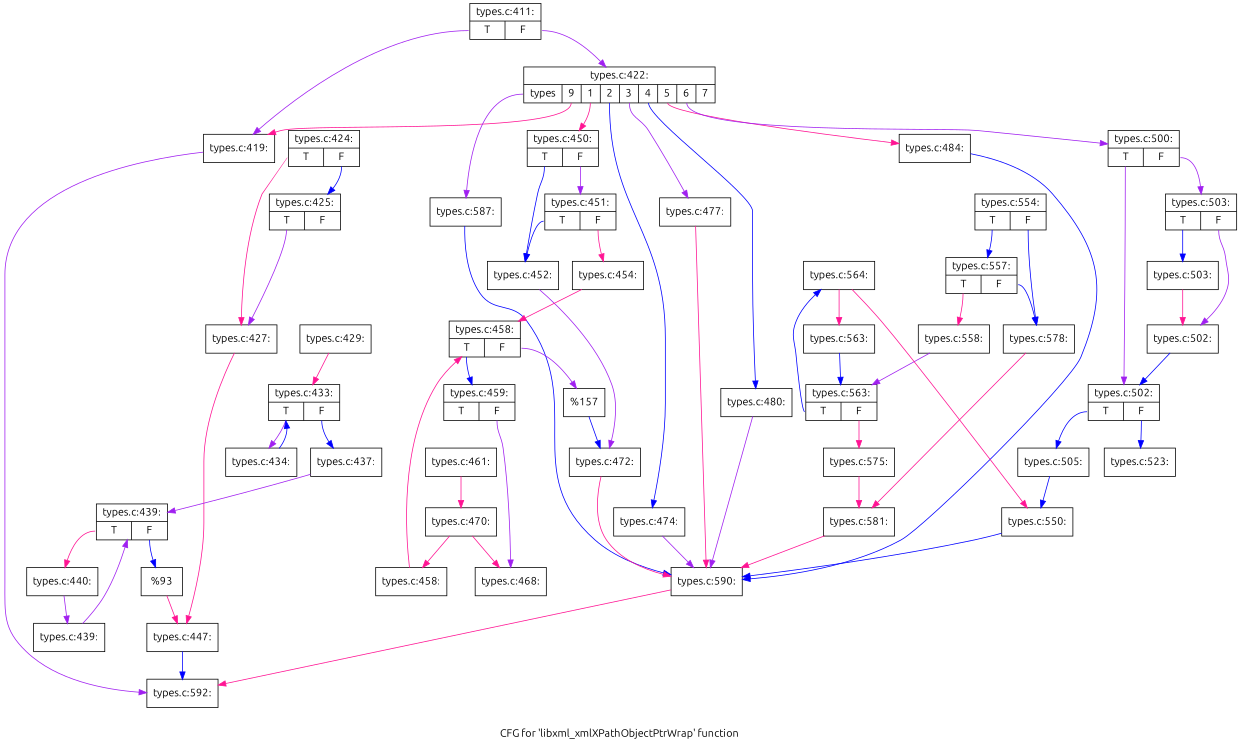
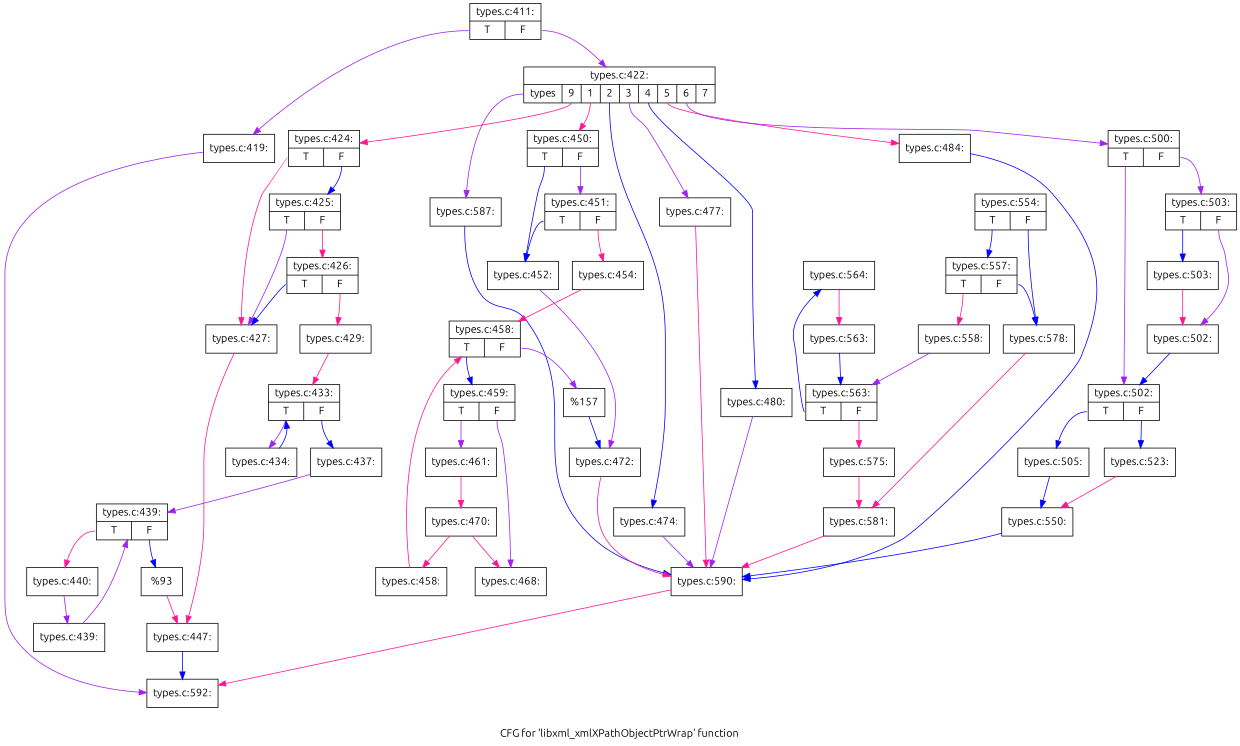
  digraph {
    fontname=Ubuntu
    label="CFG for 'libxml_xmlXPathObjectPtrWrap' function"
    node [fontname=Ubuntu shape=record]
    edge [color=deeppink fontname=Ubuntu]
    n1 [label="{types.c:411:|{<s0>T|<s1>F}}"]
    n2 [label="{types.c:419:}"]
    n3 [label="{types.c:422:|{<s0>types|<s1>9|<s2>1|<s3>2|<s4>3|<s5>4|<s6>5|<s7>6|<s8>7}}"]
    n4 [label="{types.c:592:}"]
    n5 [label="{types.c:587:}"]
    n6 [label="{types.c:424:|{<s0>T|<s1>F}}"]
    n7 [label="{types.c:450:|{<s0>T|<s1>F}}"]
    n8 [label="{types.c:474:}"]
    n9 [label="{types.c:477:}"]
    n10 [label="{types.c:480:}"]
    n11 [label="{types.c:484:}"]
    n12 [label="{types.c:500:|{<s0>T|<s1>F}}"]
    n13 [label="{types.c:590:}"]
    n14 [label="{types.c:427:}"]
    n15 [label="{types.c:425:|{<s0>T|<s1>F}}"]
    n16 [label="{types.c:452:}"]
    n17 [label="{types.c:451:|{<s0>T|<s1>F}}"]
    n18 [label="{types.c:502:|{<s0>T|<s1>F}}"]
    n19 [label="{types.c:503:|{<s0>T|<s1>F}}"]
    n20 [label="{types.c:554:|{<s0>T|<s1>F}}"]
    n21 [label="{types.c:557:|{<s0>T|<s1>F}}"]
    n22 [label="{types.c:578:}"]
    n23 [label="{types.c:447:}"]
+   n24 [label="{types.c:426:|{<s0>T|<s1>F}}"]
    n25 [label="{types.c:472:}"]
    n26 [label="{types.c:454:}"]
    n27 [label="{types.c:505:}"]
    n28 [label="{types.c:523:}"]
    n29 [label="{types.c:503:}"]
    n30 [label="{types.c:502:}"]
    n31 [label="{types.c:558:}"]
    n32 [label="{types.c:581:}"]
    n33 [label="{types.c:429:}"]
    n34 [label="{types.c:433:|{<s0>T|<s1>F}}"]
    n35 [label="{types.c:434:}"]
    n36 [label="{types.c:437:}"]
    n37 [label="{types.c:439:|{<s0>T|<s1>F}}"]
    n38 [label="{types.c:440:}"]
    n39 [label="{%93}"]
    n40 [label="{types.c:439:}"]
    n41 [label="{types.c:458:|{<s0>T|<s1>F}}"]
    n42 [label="{types.c:459:|{<s0>T|<s1>F}}"]
    n43 [label="{%157}"]
    n44 [label="{types.c:461:}"]
    n45 [label="{types.c:468:}"]
    n46 [label="{types.c:470:}"]
    n47 [label="{types.c:458:}"]
    n48 [label="{types.c:550:}"]
    n49 [label="{types.c:563:|{<s0>T|<s1>F}}"]
    n50 [label="{types.c:564:}"]
    n51 [label="{types.c:575:}"]
    n52 [label="{types.c:563:}"]
    n1 -> n2 [color=purple tailport=s0]
    n1 -> n3 [color=purple tailport=s1]
    n2 -> n4 [color=purple]
    n3 -> n5 [color=purple tailport=s0]
-   n3 -> n2 [tailport=s1]
+   n3 -> n6 [tailport=s1]
    n3 -> n7 [tailport=s2]
    n3 -> n8 [color=blue tailport=s3]
    n3 -> n9 [color=purple tailport=s4]
    n3 -> n10 [color=blue tailport=s5]
    n3 -> n11 [tailport=s6]
    n3 -> n12 [color=purple tailport=s7]
    n5 -> n13 [color=blue]
    n6 -> n14 [tailport=s0]
    n6 -> n15 [color=blue tailport=s1]
    n7 -> n16 [color=blue tailport=s0]
    n7 -> n17 [color=purple tailport=s1]
    n8 -> n13 [color=purple]
    n9 -> n13
    n10 -> n13 [color=purple]
    n11 -> n13 [color=blue]
    n12 -> n18 [color=purple tailport=s0]
    n12 -> n19 [color=purple tailport=s1]
    n13 -> n4
    n14 -> n23
    n15 -> n14 [color=purple tailport=s0]
+   n15 -> n24 [tailport=s1]
    n16 -> n25 [color=purple]
    n17 -> n16 [color=blue tailport=s0]
    n17 -> n26 [tailport=s1]
    n18 -> n27 [color=blue tailport=s0]
    n18 -> n28 [color=blue tailport=s1]
    n19 -> n29 [color=blue tailport=s0]
    n19 -> n30 [color=purple tailport=s1]
    n20 -> n21 [color=blue tailport=s0]
    n20 -> n22 [color=blue tailport=s1]
    n21 -> n22 [color=blue tailport=s1]
    n21 -> n31 [tailport=s0]
    n22 -> n32
    n23 -> n4 [color=blue]
+   n24 -> n14 [color=blue tailport=s0]
+   n24 -> n33 [tailport=s1]
    n25 -> n13
    n26 -> n41
    n27 -> n48 [color=blue]
-   n50 -> n48
+   n28 -> n48
    n29 -> n30
    n30 -> n18 [color=blue]
    n31 -> n49 [color=purple]
    n32 -> n13
    n33 -> n34
    n34 -> n35 [color=purple tailport=s0]
    n34 -> n36 [color=blue tailport=s1]
    n35 -> n34 [color=blue]
    n36 -> n37 [color=purple]
    n37 -> n38 [tailport=s0]
    n37 -> n39 [color=blue tailport=s1]
    n38 -> n40 [color=purple]
    n39 -> n23
    n40 -> n37 [color=purple]
    n41 -> n42 [color=blue tailport=s0]
    n41 -> n43 [color=purple tailport=s1]
+   n42 -> n44 [color=purple tailport=s0]
    n42 -> n45 [color=purple tailport=s1]
    n43 -> n25 [color=blue]
    n44 -> n46
    n46 -> n45
    n46 -> n47
    n47 -> n41
    n48 -> n13 [color=blue]
    n49 -> n50 [color=blue tailport=s0]
    n49 -> n51 [tailport=s1]
    n50 -> n52
    n51 -> n32
    n52 -> n49 [color=blue]
  }
